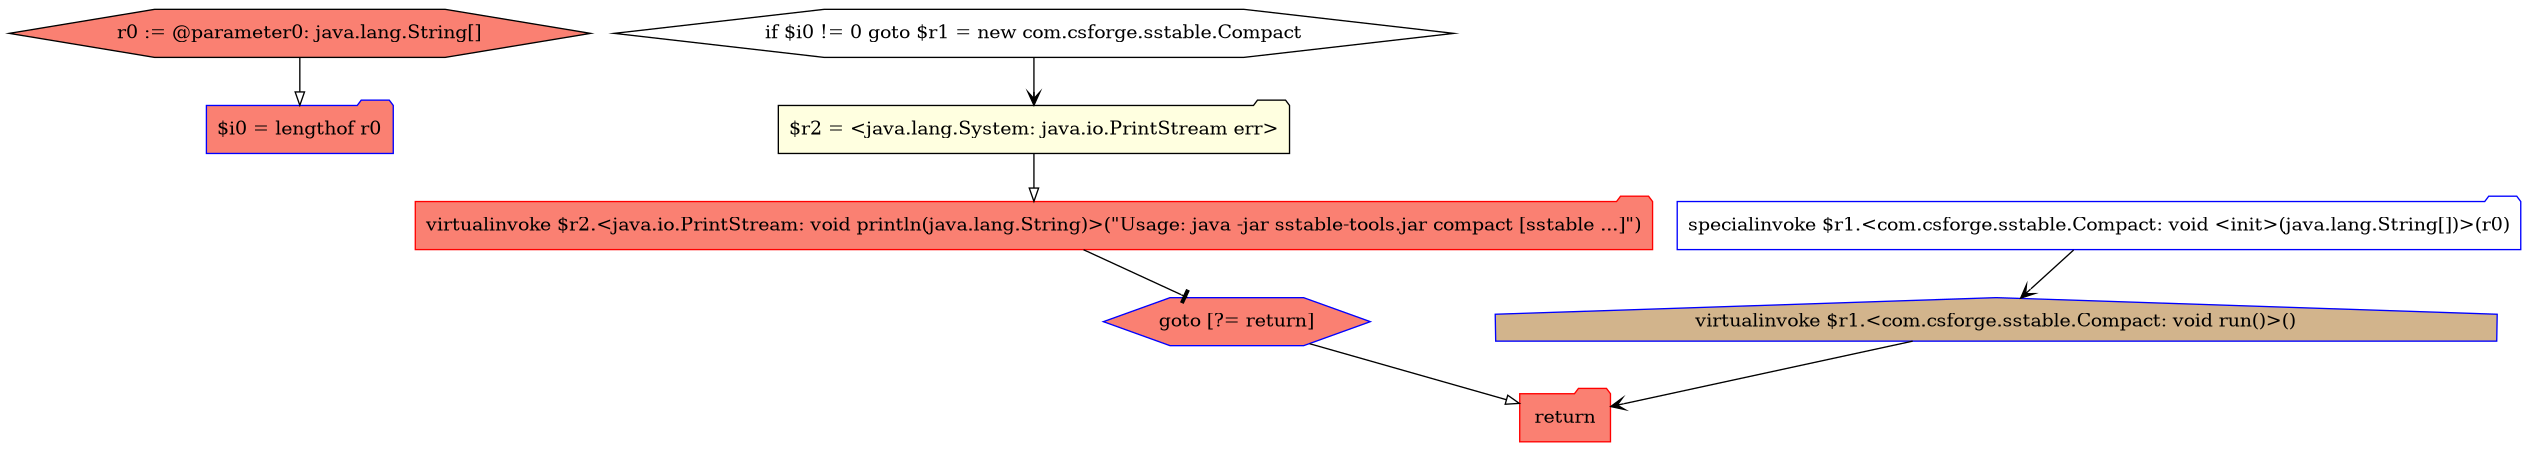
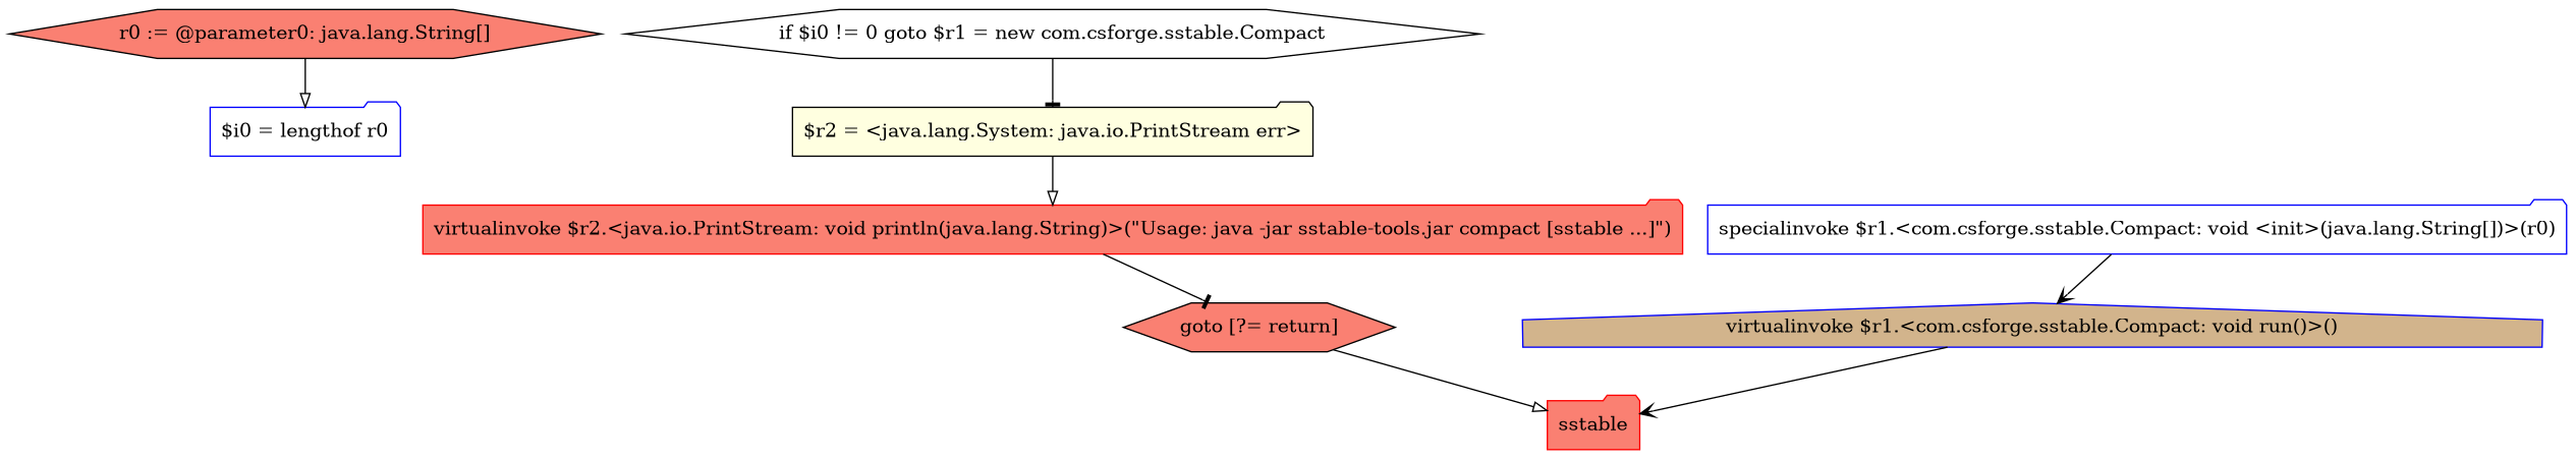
  digraph {
    node [color=blue fillcolor=salmon shape=folder style=filled]
    edge [arrowhead=onormal]
    "r0 := @parameter0: java.lang.String[]" [color=black shape=hexagon]
-   "$i0 = lengthof r0"
+   "$i0 = lengthof r0" [fillcolor=white]
    "if $i0 != 0 goto $r1 = new com.csforge.sstable.Compact" [color=black fillcolor=white shape=hexagon]
    "$r2 = <java.lang.System: java.io.PrintStream err>" [color=black fillcolor=lightyellow]
    "virtualinvoke $r2.<java.io.PrintStream: void println(java.lang.String)>(\"Usage: java -jar sstable-tools.jar compact [sstable ...]\")" [color=red]
-   "goto [?= return]" [shape=hexagon]
-   return [color=red]
+   "goto [?= return]" [color=black shape=hexagon]
+   return [color=red label=sstable]
    "specialinvoke $r1.<com.csforge.sstable.Compact: void <init>(java.lang.String[])>(r0)" [fillcolor=white]
    "virtualinvoke $r1.<com.csforge.sstable.Compact: void run()>()" [fillcolor=tan shape=house]
    "r0 := @parameter0: java.lang.String[]" -> "$i0 = lengthof r0"
-   "if $i0 != 0 goto $r1 = new com.csforge.sstable.Compact" -> "$r2 = <java.lang.System: java.io.PrintStream err>" [arrowhead=vee]
+   "if $i0 != 0 goto $r1 = new com.csforge.sstable.Compact" -> "$r2 = <java.lang.System: java.io.PrintStream err>" [arrowhead=tee]
    "$r2 = <java.lang.System: java.io.PrintStream err>" -> "virtualinvoke $r2.<java.io.PrintStream: void println(java.lang.String)>(\"Usage: java -jar sstable-tools.jar compact [sstable ...]\")"
    "virtualinvoke $r2.<java.io.PrintStream: void println(java.lang.String)>(\"Usage: java -jar sstable-tools.jar compact [sstable ...]\")" -> "goto [?= return]" [arrowhead=tee]
    "goto [?= return]" -> return
    "specialinvoke $r1.<com.csforge.sstable.Compact: void <init>(java.lang.String[])>(r0)" -> "virtualinvoke $r1.<com.csforge.sstable.Compact: void run()>()" [arrowhead=vee]
    "virtualinvoke $r1.<com.csforge.sstable.Compact: void run()>()" -> return [arrowhead=vee]
  }
